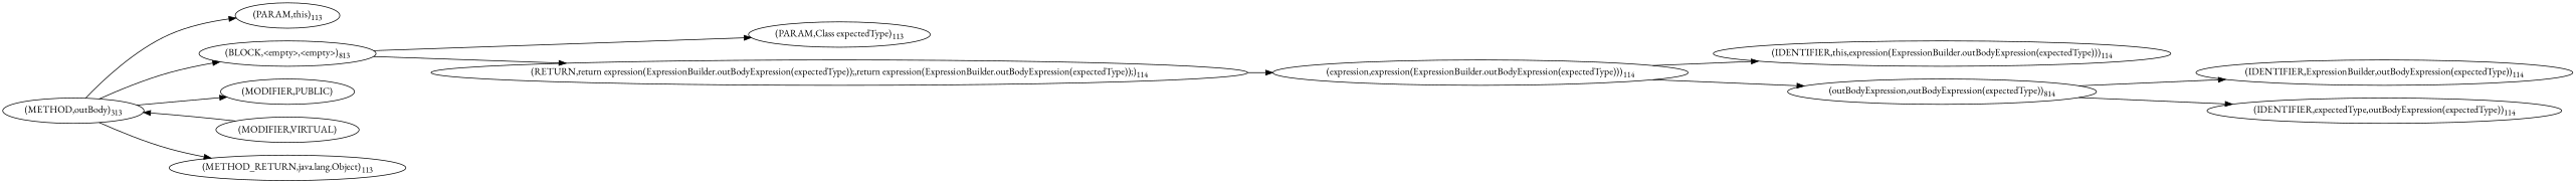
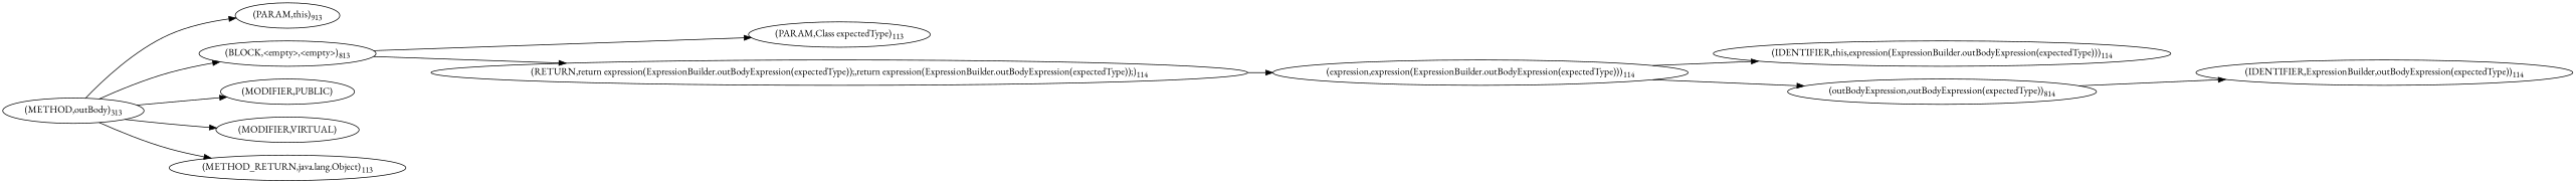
  digraph {
    fontname="EB Garamond"
    rankdir=LR
    node [fontname="EB Garamond"]
    edge [fontname="EB Garamond"]
    n1 [label=<(METHOD,outBody)<SUB>313</SUB>>]
-   n2 [label=<(PARAM,this)<SUB>113</SUB>>]
+   n2 [label=<(PARAM,this)<SUB>913</SUB>>]
    n3 [label=<(BLOCK,&lt;empty&gt;,&lt;empty&gt;)<SUB>813</SUB>>]
    n4 [label=<(MODIFIER,PUBLIC)>]
    n5 [label=<(MODIFIER,VIRTUAL)>]
    n6 [label=<(METHOD_RETURN,java.lang.Object)<SUB>113</SUB>>]
    n7 [label=<(PARAM,Class expectedType)<SUB>113</SUB>>]
    n8 [label=<(RETURN,return expression(ExpressionBuilder.outBodyExpression(expectedType));,return expression(ExpressionBuilder.outBodyExpression(expectedType));)<SUB>114</SUB>>]
    n9 [label=<(expression,expression(ExpressionBuilder.outBodyExpression(expectedType)))<SUB>114</SUB>>]
    n10 [label=<(IDENTIFIER,this,expression(ExpressionBuilder.outBodyExpression(expectedType)))<SUB>114</SUB>>]
    n11 [label=<(outBodyExpression,outBodyExpression(expectedType))<SUB>814</SUB>>]
    n12 [label=<(IDENTIFIER,ExpressionBuilder,outBodyExpression(expectedType))<SUB>114</SUB>>]
-   n13 [label=<(IDENTIFIER,expectedType,outBodyExpression(expectedType))<SUB>114</SUB>>]
    n1 -> n2
    n1 -> n3
    n1 -> n4
-   n5 -> n1
+   n1 -> n5
    n1 -> n6
    n3 -> n7
    n3 -> n8
    n8 -> n9
    n9 -> n10
    n9 -> n11
    n11 -> n12
-   n11 -> n13
  }
